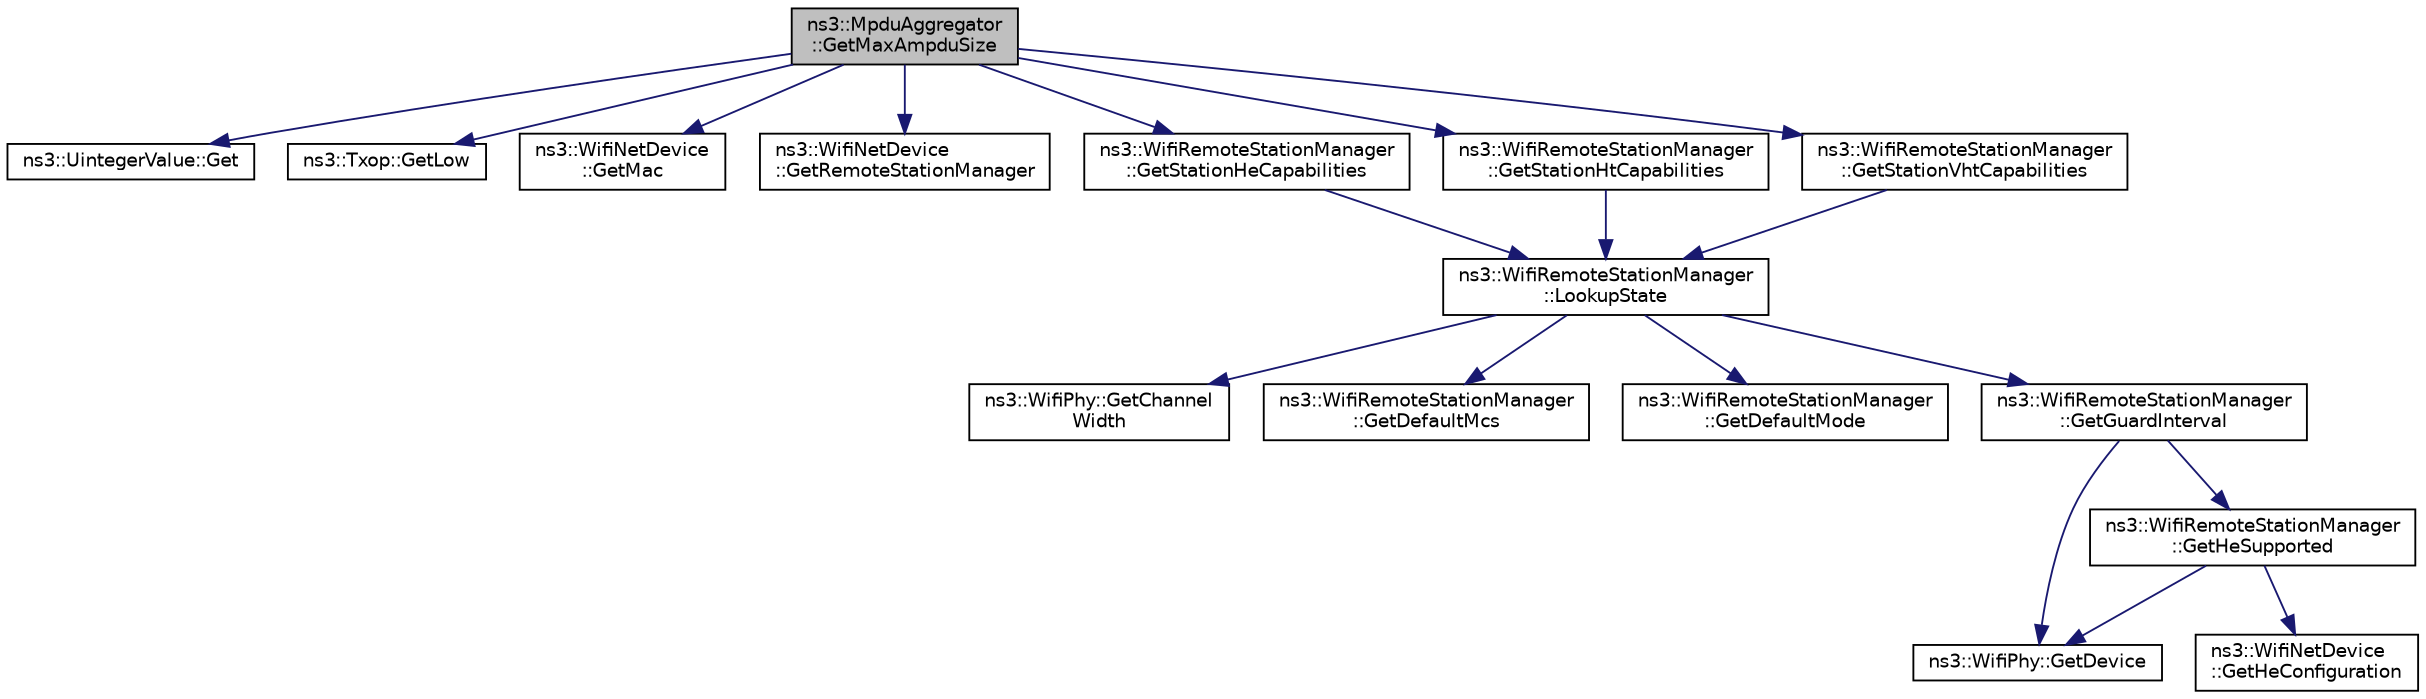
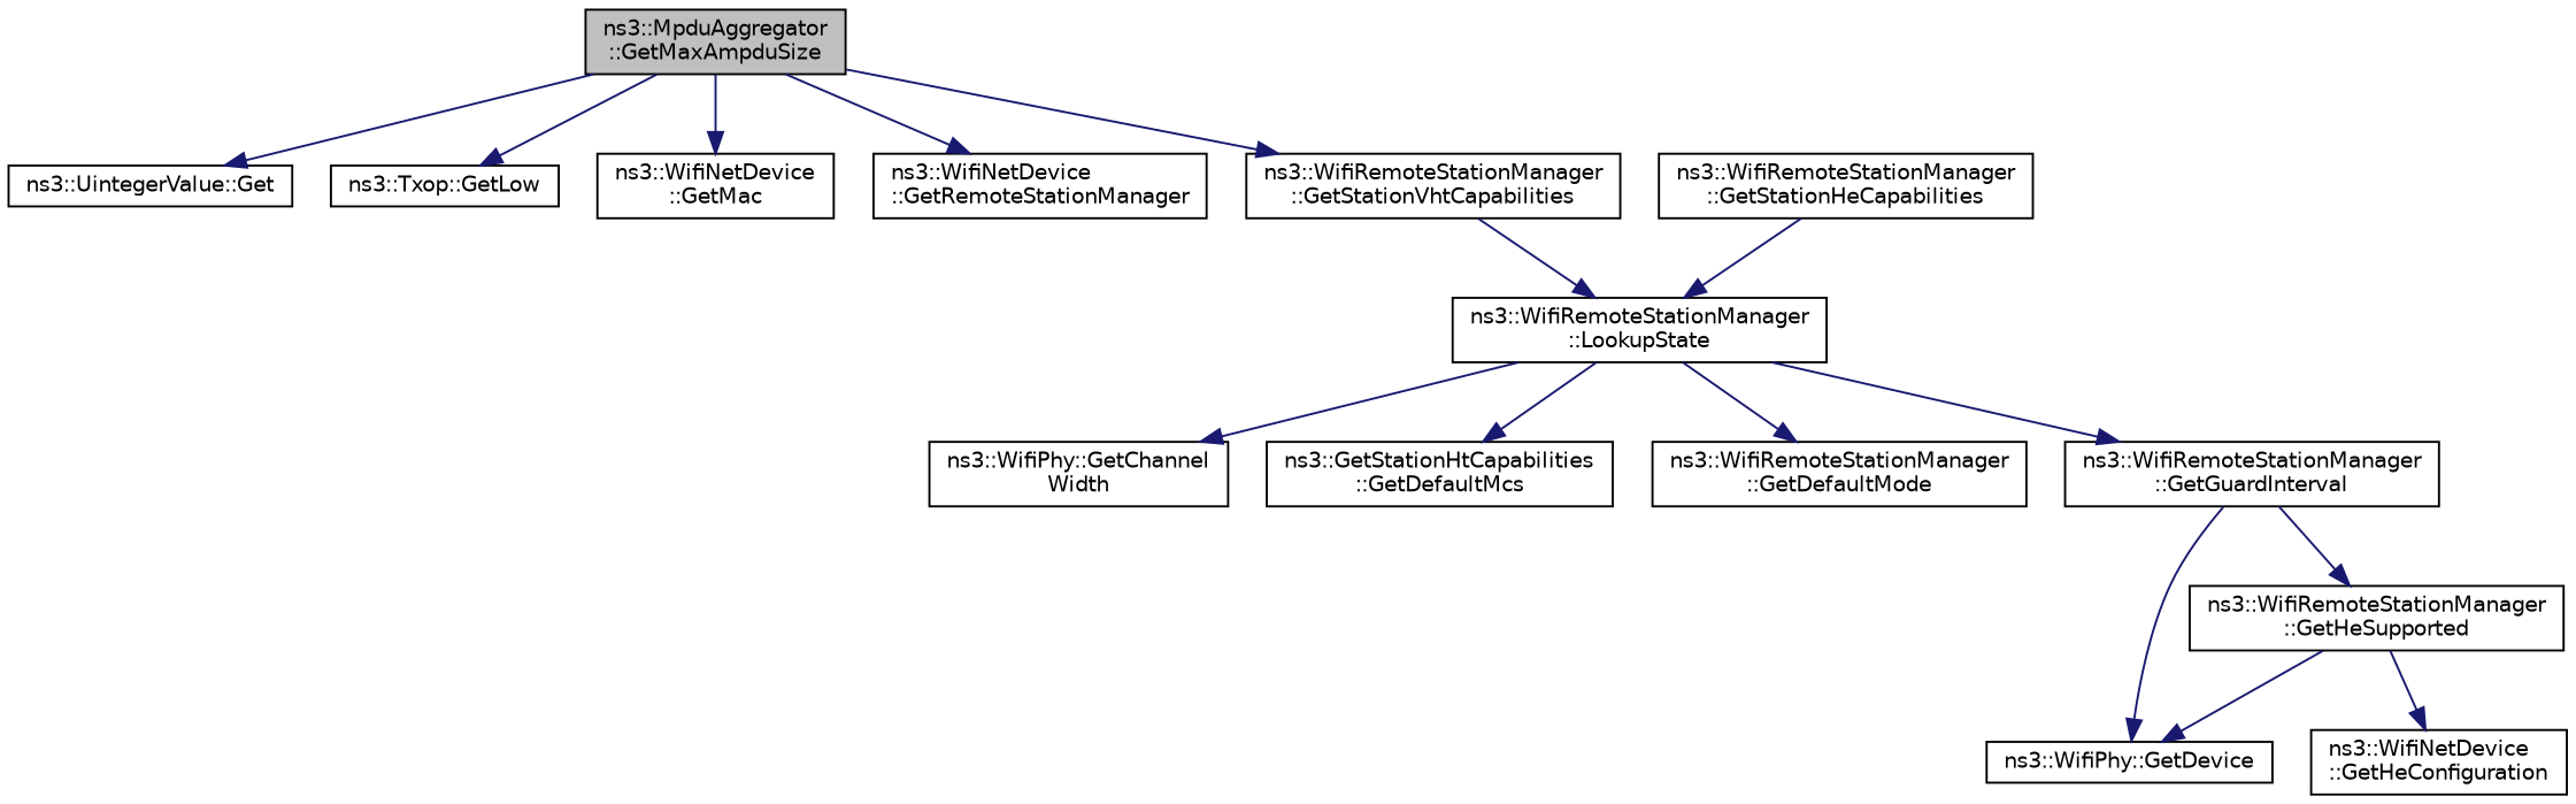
  digraph {
    fontname="DejaVu Sans"
    rankdir=TB
    node [color=black fillcolor=white fontname="DejaVu Sans" fontsize=10 shape=record style=filled]
    edge [color=midnightblue fontname="DejaVu Sans" fontsize=10 labelfontname=Helvetica labelfontsize=10 style=solid]
    n1 [fillcolor=grey75 fontcolor=black height=0.2 label="ns3::MpduAggregator\l::GetMaxAmpduSize" width=0.4]
    n2 [height=0.2 label="ns3::UintegerValue::Get" width=0.4]
    n3 [height=0.2 label="ns3::Txop::GetLow" width=0.4]
    n4 [height=0.2 label="ns3::WifiNetDevice\l::GetMac" width=0.4]
    n5 [height=0.2 label="ns3::WifiNetDevice\l::GetRemoteStationManager" width=0.4]
    n6 [height=0.2 label="ns3::WifiRemoteStationManager\l::GetStationHeCapabilities" width=0.4]
-   n7 [height=0.2 label="ns3::WifiRemoteStationManager\l::GetStationHtCapabilities" width=0.4]
    n8 [height=0.2 label="ns3::WifiRemoteStationManager\l::GetStationVhtCapabilities" width=0.4]
    n9 [height=0.2 label="ns3::WifiRemoteStationManager\l::LookupState" width=0.4]
    n10 [height=0.2 label="ns3::WifiPhy::GetChannel\lWidth" width=0.4]
-   n11 [height=0.2 label="ns3::WifiRemoteStationManager\l::GetDefaultMcs" width=0.4]
+   n11 [height=0.2 label="ns3::GetStationHtCapabilities\l::GetDefaultMcs" width=0.4]
    n12 [height=0.2 label="ns3::WifiRemoteStationManager\l::GetDefaultMode" width=0.4]
    n13 [height=0.2 label="ns3::WifiRemoteStationManager\l::GetGuardInterval" width=0.4]
    n14 [height=0.2 label="ns3::WifiPhy::GetDevice" width=0.4]
    n15 [height=0.2 label="ns3::WifiRemoteStationManager\l::GetHeSupported" width=0.4]
    n16 [height=0.2 label="ns3::WifiNetDevice\l::GetHeConfiguration" width=0.4]
    n1 -> n2
    n1 -> n3
    n1 -> n4
    n1 -> n5
-   n1 -> n6
-   n1 -> n7
    n1 -> n8
    n6 -> n9
-   n7 -> n9
    n8 -> n9
    n9 -> n10
    n9 -> n11
    n9 -> n12
    n9 -> n13
    n13 -> n14
    n13 -> n15
    n15 -> n14
    n15 -> n16
  }
